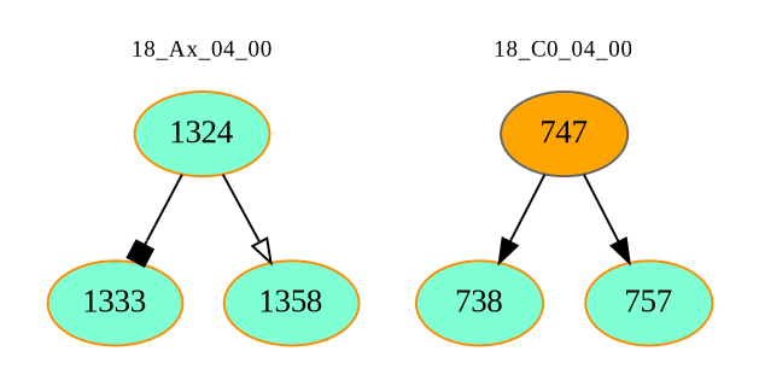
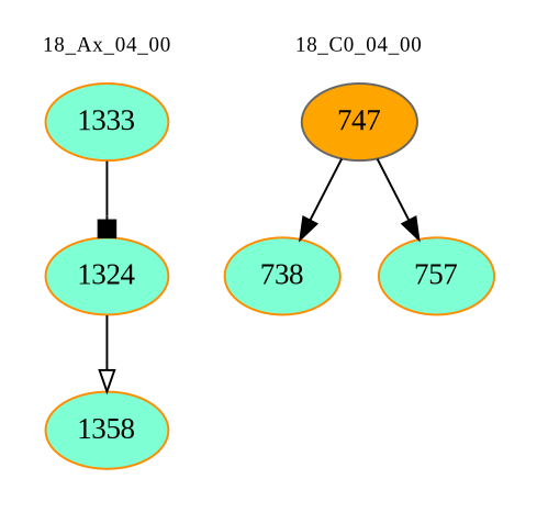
  digraph {
    fontname="Liberation Serif"
    node [color=darkorange fillcolor=aquamarine fontname="Liberation Serif" style=filled]
    edge [arrowhead=normal color=black fontname="Liberation Serif"]
    n1 [label=1333]
    n2 [label=1324]
    n3 [label=1358]
    n4 [color=gray40 fillcolor=orange label=747]
    n5 [label=738]
    n6 [label=757]
    subgraph cluster_1 {
      color=white
      fontsize=10
      label="18_Ax_04_00"
      n1
      n2
      n3
    }
    subgraph cluster_2 {
      color=white
      fontsize=10
      label="18_C0_04_00"
      n4
      n5
      n6
    }
-   n2 -> n1 [arrowhead=box]
+   n1 -> n2 [arrowhead=box]
    n2 -> n3 [arrowhead=onormal]
    n4 -> n5
    n4 -> n6
  }
